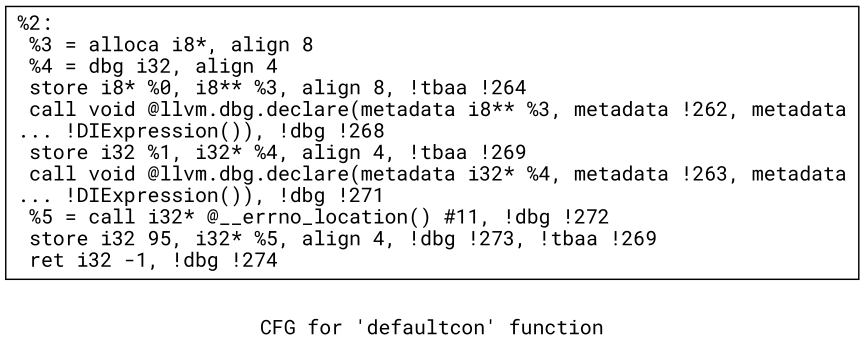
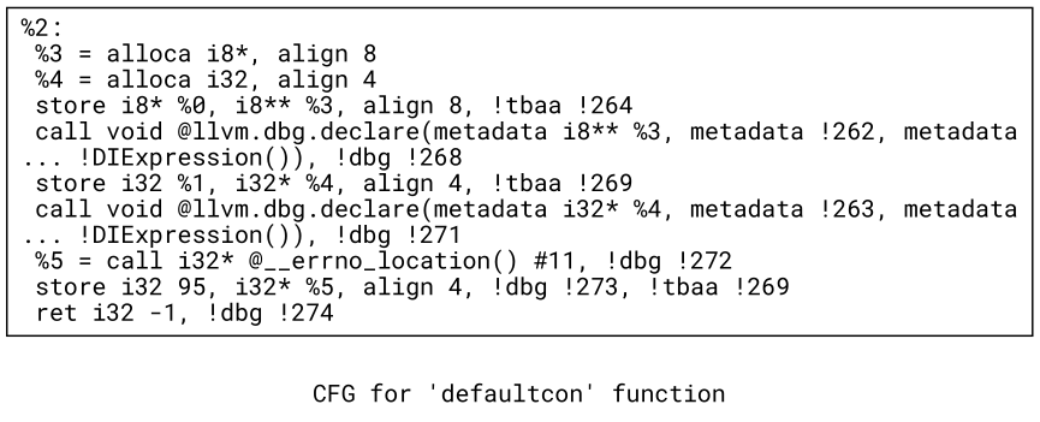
  digraph {
    label="CFG for 'defaultcon' function"
    rankdir=LR
    fontname="Roboto Mono"
-   n1 [label="{%2:\l  %3 = alloca i8*, align 8\l  %4 = dbg i32, align 4\l  store i8* %0, i8** %3, align 8, !tbaa !264\l  call void @llvm.dbg.declare(metadata i8** %3, metadata !262, metadata\l... !DIExpression()), !dbg !268\l  store i32 %1, i32* %4, align 4, !tbaa !269\l  call void @llvm.dbg.declare(metadata i32* %4, metadata !263, metadata\l... !DIExpression()), !dbg !271\l  %5 = call i32* @__errno_location() #11, !dbg !272\l  store i32 95, i32* %5, align 4, !dbg !273, !tbaa !269\l  ret i32 -1, !dbg !274\l}" shape=record fontname="Roboto Mono"]
+   n1 [label="{%2:\l  %3 = alloca i8*, align 8\l  %4 = alloca i32, align 4\l  store i8* %0, i8** %3, align 8, !tbaa !264\l  call void @llvm.dbg.declare(metadata i8** %3, metadata !262, metadata\l... !DIExpression()), !dbg !268\l  store i32 %1, i32* %4, align 4, !tbaa !269\l  call void @llvm.dbg.declare(metadata i32* %4, metadata !263, metadata\l... !DIExpression()), !dbg !271\l  %5 = call i32* @__errno_location() #11, !dbg !272\l  store i32 95, i32* %5, align 4, !dbg !273, !tbaa !269\l  ret i32 -1, !dbg !274\l}" shape=record fontname="Roboto Mono"]
  }
